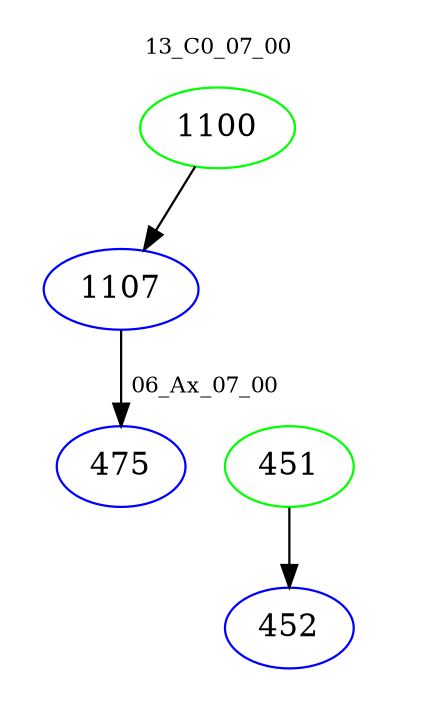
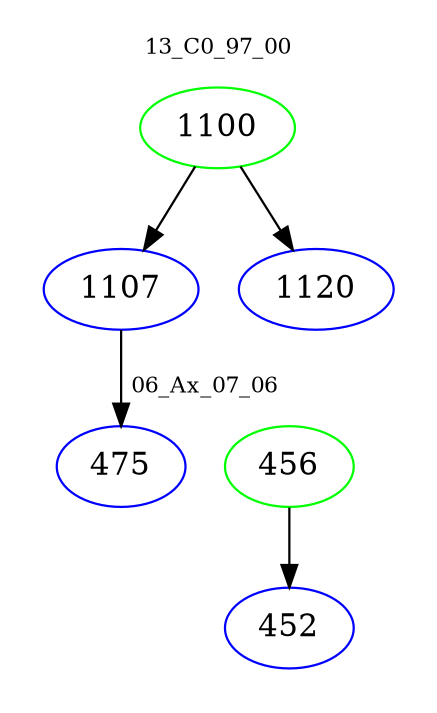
  digraph {
    node [color=blue]
    edge [color=black]
-   n1 [color=green label=451]
+   n1 [color=green label=456]
    n2 [label=452]
    n3 [label=475]
    n4 [color=green label=1100]
    n5 [label=1107]
+   n6 [label=1120]
    subgraph cluster_1 {
      color=white
      fontsize=10
-     label="06_Ax_07_00"
+     label="06_Ax_07_06"
      n1
      n2
      n3
    }
    subgraph cluster_2 {
      color=white
      fontsize=10
-     label="13_C0_07_00"
+     label="13_C0_97_00"
      n4
      n5
+     n6
    }
    n1 -> n2
    n4 -> n5
+   n4 -> n6
    n5 -> n3
  }
